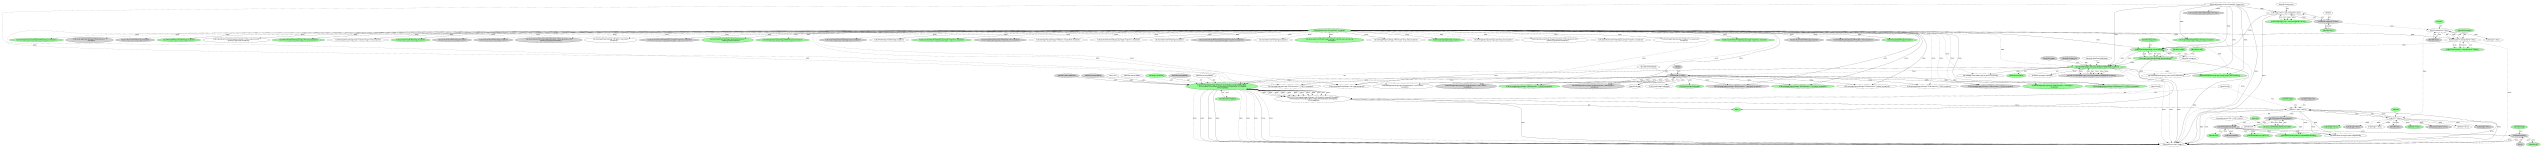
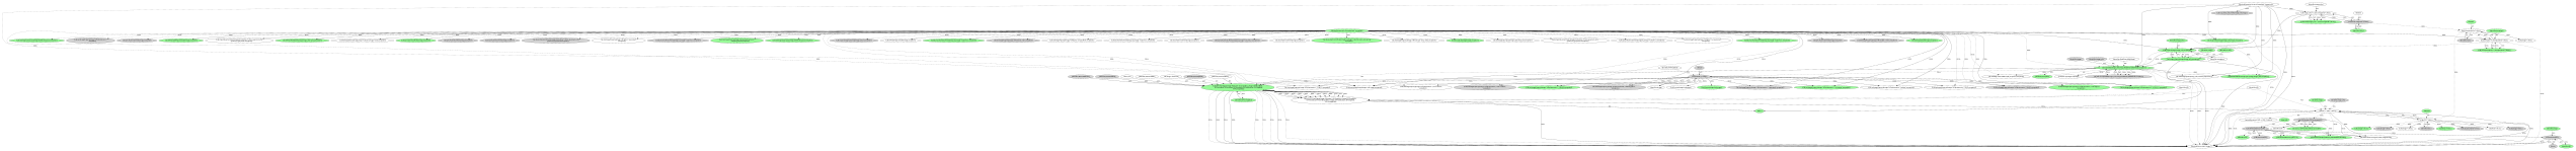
  digraph {
    fontname="Noto Sans"
    node [fillcolor=white fontname="Noto Sans" style=filled]
    edge [fontname="Noto Sans" style=solid]
    n1 [fillcolor=lightgrey label="(Call,TIFFClose(tiff))"]
    n2 [fillcolor=lightgrey label="(Block,)"]
    n3 [fillcolor=palegreen label="(Identifier,tiff)"]
    n4 [label="(MethodReturn,static Image *)"]
    n5 [fillcolor=lightgrey label="(Call,TIFFReadDirectory(tiff))"]
    n6 [fillcolor=palegreen label="(Call,TIFFGetField(tiff,TIFFTAG_IMAGEWIDTH,&width))"]
    n7 [fillcolor=lightgrey label="(Call,TIFFClose(tiff))"]
    n8 [fillcolor=palegreen label="(Call,TIFFReadDirectory(tiff) != 0)"]
    n9 [fillcolor=palegreen label="(Identifier,tiff)"]
    n10 [label="(Call,TIFFPrintDirectory(tiff,stdout,MagickFalse))"]
    n11 [fillcolor=lightgrey label="(Call,TIFFNumberOfDirectories(tiff))"]
    n12 [label="(Identifier,tiff)"]
    n13 [fillcolor=palegreen label="(Call,(size_t) TIFFNumberOfDirectories(tiff))"]
    n14 [label="(Call,tiff == (TIFF *) NULL)"]
    n15 [label="(Call,(TIFF *) NULL)"]
    n16 [label="(ControlStructure,if (tiff == (TIFF *) NULL))"]
    n17 [fillcolor=lightgrey label="(Call,(QuantumInfo *) NULL)"]
    n18 [label="(Call,(float *) NULL)"]
    n19 [fillcolor=lightgrey label="(Call,(Image *)NULL)"]
    n20 [fillcolor=palegreen label="(Call,(Image *) NULL)"]
    n21 [fillcolor=lightgrey label="(Call,(Image *) NULL)"]
    n22 [label="(Call,(Image *) NULL)"]
    n23 [fillcolor=lightgrey label="(Identifier,NULL)"]
    n24 [fillcolor=palegreen label="(Call,(float *) NULL)"]
    n25 [label="(Call,tiff=TIFFClientOpen(image->filename,\"rb\",(thandle_t) image,TIFFReadBlob,\n    TIFFWriteBlob,TIFFSeekBlob,TIFFCloseBlob,TIFFGetBlobSize,TIFFMapBlob,\n    TIFFUnmapBlob))"]
    n26 [fillcolor=palegreen label="(Call,TIFFClientOpen(image->filename,\"rb\",(thandle_t) image,TIFFReadBlob,\n    TIFFWriteBlob,TIFFSeekBlob,TIFFCloseBlob,TIFFGetBlobSize,TIFFMapBlob,\n    TIFFUnmapBlob))"]
    n27 [fillcolor=palegreen label="(Block,)"]
    n28 [fillcolor=palegreen label="(Identifier,TIFFUnmapBlob)"]
    n29 [fillcolor=lightgrey label="(Call,(thandle_t) image)"]
    n30 [fillcolor=lightgrey label="(Call,SetImageProperty(image,\"tiff:photometric\",\"separated\",exception))"]
    n31 [label="(Call,SetImageProperty(image,\"tiff:photometric\",\"palette\",exception))"]
    n32 [label="(Call,AcquireNextImage(image_info,image,exception))"]
    n33 [fillcolor=palegreen label="(Call,SetImageProperty(image,\"tiff:photometric\",\"unknown\",exception))"]
    n34 [fillcolor=palegreen label="(Call,SetImageProperty(image,\"tiff:photometric\",\"LOGLUV\",exception))"]
    n35 [label="(Call,SetImageProperty(image,\"tiff:photometric\",\"YCBCR\",exception))"]
    n36 [label="(Call,DestroyImageList(image))"]
    n37 [fillcolor=lightgrey label="(Call,SetImageProperty(image,\"tiff:photometric\",\"min-is-white\",\n          exception))"]
    n38 [fillcolor=lightgrey label="(Call,SetImageProperty(image,\"quantum:format\",\"floating-point\",\n        exception))"]
    n39 [fillcolor=lightgrey label="(Call,SetImageProperty(image,\"tiff:photometric\",\"MASK\",exception))"]
    n40 [label="(Identifier,image)"]
    n41 [label="(Call,SetImageProperty(image,\"tiff:photometric\",\"RGB\",exception))"]
    n42 [label="(Call,SetImageProperty(image,\"tiff:photometric\",\"min-is-black\",\n          exception))"]
    n43 [fillcolor=palegreen label="(Call,SetImageProperty(image,\"tiff:photometric\",\"CIE Log2(L)\",\n          exception))"]
    n44 [fillcolor=palegreen label="(Call,DestroyImageList(image))"]
    n45 [fillcolor=palegreen label="(Call,SetImageProperty(image,\"tiff:photometric\",\"CIELAB\",exception))"]
    n46 [fillcolor=palegreen label="(Call,OpenBlob(image_info,image,ReadBinaryBlobMode,exception))"]
    n47 [fillcolor=palegreen label="(Call,TIFFReadPhotoshopLayers(image,image_info,exception))"]
    n48 [label="(Call,SetMagickThreadValue(tiff_exception,exception))"]
    n49 [label="(Call,GetImageOption(image_info,\"tiff:exif-properties\"))"]
    n50 [fillcolor=lightgrey label="(Call,status=OpenBlob(image_info,image,ReadBinaryBlobMode,exception))"]
    n51 [label="(Call,DestroyImageList(image))"]
    n52 [fillcolor=palegreen label="(Identifier,exception)"]
    n53 [fillcolor=palegreen label="(Call,AcquireImage(image_info,exception))"]
    n54 [fillcolor=palegreen label="(Call,image=AcquireImage(image_info,exception))"]
    n55 [label="(Identifier,exception)"]
    n56 [label="(Call,image_info != (const ImageInfo *) NULL)"]
    n57 [fillcolor=lightgrey label="(Call,(const ImageInfo *) NULL)"]
    n58 [fillcolor=palegreen label="(Call,assert(image_info != (const ImageInfo *) NULL))"]
    n59 [label="(Call,(ExceptionInfo *) NULL)"]
    n60 [fillcolor=palegreen label="(Identifier,NULL)"]
    n61 [label="(MethodParameterIn,const ImageInfo *image_info)"]
    n62 [fillcolor=palegreen label="(Call,AcquireNextImage(image_info,image,exception))"]
    n63 [fillcolor=lightgrey label="(Call,AcquireQuantumInfo(image_info,image))"]
    n64 [label="(Call,exception != (ExceptionInfo *) NULL)"]
    n65 [fillcolor=lightgrey label="(Identifier,NULL)"]
    n66 [label="(Call,(Image *) NULL)"]
    n67 [fillcolor=palegreen label="(Call,assert(exception != (ExceptionInfo *) NULL))"]
    n68 [fillcolor=palegreen label="(MethodParameterIn,ExceptionInfo *exception)"]
    n69 [fillcolor=palegreen label="(Call,SetImageColorspace(image,CMYKColorspace,exception))"]
    n70 [fillcolor=lightgrey label="(Call,GetImageProperty(image,\"tiff:photometric\",\n          exception))"]
    n71 [fillcolor=lightgrey label="(Call,SyncAuthenticPixels(image,exception))"]
    n72 [fillcolor=palegreen label="(Call,TIFFGetEXIFProperties(tiff,image,exception))"]
    n73 [label="(Call,ImportQuantumPixels(image,(CacheView *) NULL,quantum_info,\n            quantum_type,pixels,exception))"]
    n74 [fillcolor=palegreen label="(Call,TIFFGetProfiles(tiff,image,image_info->ping,exception))"]
    n75 [label="(Call,SetImageExtent(image,image->columns,image->rows,exception))"]
    n76 [fillcolor=palegreen label="(Call,SyncAuthenticPixels(image,exception))"]
    n77 [fillcolor=lightgrey label="(Call,SyncAuthenticPixels(image,exception))"]
    n78 [fillcolor=lightgrey label="(Call,SyncAuthenticPixels(image,exception))"]
    n79 [fillcolor=lightgrey label="(Call,ImportQuantumPixels(image,(CacheView *) NULL,quantum_info,\n            quantum_type,pixels,exception))"]
    n80 [label="(Call,SetImageProperty(image,\"tiff:alpha\",\"associated\",\n                  exception))"]
    n81 [fillcolor=lightgrey label="(Call,QueueAuthenticPixels(image,0,y,image->columns,1,exception))"]
    n82 [fillcolor=palegreen label="(Call,SetImageProperty(image,\"jpeg:sampling-factor\",\n                 sampling_factor,exception))"]
    n83 [fillcolor=palegreen label="(Call,SetImageColorspace(image,GRAYColorspace,exception))"]
    n84 [fillcolor=lightgrey label="(Call,AcquireImageColormap(image,colors,exception))"]
    n85 [label="(Call,TIFFGetProperties(tiff,image,exception))"]
    n86 [fillcolor=palegreen label="(Call,QueueAuthenticPixels(image,0,y,image->columns,1,exception))"]
    n87 [fillcolor=lightgrey label="(Call,SetImageProperty(image,\"tiff:endian\",\"lsb\",exception))"]
    n88 [label="(Call,SetImageProperty(image,\"tiff:alpha\",\"unspecified\",exception))"]
    n89 [label="(Call,GetAuthenticPixels(image,0,y,image->columns,1,exception))"]
    n90 [label="(Call,SyncAuthenticPixels(image,exception))"]
    n91 [fillcolor=lightgrey label="(Call,QueueAuthenticPixels(image,0,y,image->columns,1,exception))"]
    n92 [label="(Call,SyncAuthenticPixels(image,exception))"]
    n93 [fillcolor=palegreen label="(Call,QueueAuthenticPixels(image,0,y,image->columns,rows_remaining,\n            exception))"]
    n94 [label="(Call,SetImageProperty(image,\"tiff:rows-per-strip\",value,exception))"]
    n95 [fillcolor=palegreen label="(Call,DecodeLabImage(image,exception))"]
    n96 [label="(Call,SetImageColorspace(image,LabColorspace,exception))"]
    n97 [label="(Call,ImportQuantumPixels(image,(CacheView *) NULL,quantum_info,\n              quantum_type,pixels,exception))"]
    n98 [label="(Call,QueueAuthenticPixels(image,0,y,image->columns,1,exception))"]
    n99 [label="(Call,SetImageProperty(image,\"tiff:alpha\",\"unassociated\",\n                  exception))"]
    n100 [fillcolor=palegreen label="(Call,QueueAuthenticPixels(image,0,y,image->columns,1,exception))"]
    n101 [fillcolor=lightgrey label="(Call,SyncAuthenticPixels(image,exception))"]
    n102 [fillcolor=lightgrey label="(Call,SetImageProperty(image,\"tiff:endian\",\"msb\",exception))"]
    n103 [fillcolor=palegreen label="(Call,GetImageDepth(image,exception))"]
    n104 [fillcolor=lightgrey label="(Identifier,image)"]
    n105 [label="(Identifier,tiff)"]
    n106 [fillcolor=lightgrey label="(Identifier,image_info)"]
    n107 [fillcolor=palegreen label="(Identifier,image)"]
    n108 [fillcolor=palegreen label="(Identifier,status)"]
    n109 [fillcolor=lightgrey label="(Identifier,image_info)"]
    n110 [fillcolor=palegreen label="(Identifier,exception)"]
    n111 [fillcolor=palegreen label="(Identifier,image_info)"]
    n112 [label="(Identifier,TIFFReadBlob)"]
-   n113 [fillcolor=palegreen label="(Call,image->filename)"]
+   n113 [label="(Call,image->filename)"]
    n114 [fillcolor=palegreen label="(Identifier,image)"]
    n115 [fillcolor=lightgrey label="(Identifier,TIFFMapBlob)"]
    n116 [label="(Identifier,tiff)"]
    n117 [label="(Identifier,image_info)"]
    n118 [fillcolor=palegreen label="(Identifier,image)"]
    n119 [label="(Identifier,TIFFCloseBlob)"]
    n120 [fillcolor=palegreen label="(Literal,0)"]
    n121 [fillcolor=lightgrey label="(Identifier,TIFFGetBlobSize)"]
    n122 [label="(Identifier,ReadBinaryBlobMode)"]
    n123 [fillcolor=lightgrey label="(Identifier,TIFFWriteBlob)"]
    n124 [label="(Literal,\"rb\")"]
    n125 [label="(Identifier,TIFFSeekBlob)"]
    1000233 [fillcolor=lightgrey]
    1000160
    1000187 [fillcolor=palegreen]
    1000246 [fillcolor=palegreen]
    n1 -> n2 [label="AST: " style=dashed]
    n1 -> n3 [label="CFG: "]
    n1 -> n4 [label="DDG: "]
    n1 -> n4 [label="DDG: "]
    n3 -> n1 [label="AST: " style=dashed]
    n5 -> n1 [label="DDG: "]
    n5 -> n6 [label="DDG: "]
    n5 -> n7 [label="DDG: "]
    n5 -> n8 [label="AST: " style=dashed]
    n5 -> n8 [label="DDG: "]
    n5 -> n9 [label="CFG: " style=dashed]
    n5 -> n10 [label="DDG: "]
    n9 -> n5 [label="AST: "]
    n11 -> n5 [label="DDG: " style=dashed]
    n11 -> n6 [label="DDG: " style=dashed]
    n11 -> n10 [label="DDG: "]
    n11 -> n12 [label="CFG: "]
    n11 -> n13 [label="AST: "]
    n11 -> n13 [label="DDG: " style=dashed]
    n12 -> n11 [label="AST: "]
    n13 -> n11 [label="CFG: "]
    n14 -> n4 [label="DDG: "]
    n14 -> n4 [label="DDG: "]
    n14 -> n4 [label="DDG: " style=dashed]
    n14 -> n6 [label="DDG: " style=dashed]
    n14 -> n10 [label="DDG: "]
    n14 -> n11 [label="DDG: " style=dashed]
    n14 -> n15 [label="CFG: "]
    n14 -> n16 [label="AST: " style=dashed]
    n15 -> n4 [label="DDG: "]
    n15 -> n14 [label="AST: "]
    n15 -> n14 [label="DDG: "]
    n15 -> n17 [label="DDG: "]
    n15 -> n18 [label="DDG: "]
    n15 -> n19 [label="DDG: " style=dashed]
    n15 -> n20 [label="DDG: " style=dashed]
    n15 -> n21 [label="DDG: " style=dashed]
    n15 -> n22 [label="DDG: "]
    n15 -> n23 [label="CFG: " style=dashed]
    n15 -> n24 [label="DDG: " style=dashed]
    n23 -> n15 [label="AST: "]
    n25 -> n4 [label="DDG: "]
    n25 -> n14 [label="DDG: "]
    n25 -> n26 [label="CFG: "]
    n25 -> n27 [label="AST: "]
    n26 -> n4 [label="DDG: "]
    n26 -> n4 [label="DDG: " style=dashed]
    n26 -> n4 [label="DDG: "]
    n26 -> n4 [label="DDG: " style=dashed]
    n26 -> n4 [label="DDG: " style=dashed]
    n26 -> n4 [label="DDG: " style=dashed]
    n26 -> n4 [label="DDG: "]
    n26 -> n4 [label="DDG: " style=dashed]
    n26 -> n4 [label="DDG: "]
    n26 -> n25 [label="AST: "]
    n26 -> n25 [label="DDG: "]
    n26 -> n25 [label="DDG: "]
    n26 -> n25 [label="DDG: "]
    n26 -> n25 [label="DDG: "]
    n26 -> n25 [label="DDG: "]
    n26 -> n25 [label="DDG: "]
    n26 -> n25 [label="DDG: " style=dashed]
    n26 -> n25 [label="DDG: "]
    n26 -> n25 [label="DDG: " style=dashed]
    n26 -> n25 [label="DDG: "]
    n26 -> n28 [label="CFG: " style=dashed]
    n28 -> n26 [label="AST: "]
    n29 -> n26 [label="AST: " style=dashed]
    n29 -> n26 [label="DDG: "]
    n29 -> n30 [label="DDG: "]
    n29 -> n31 [label="DDG: "]
    n29 -> n32 [label="DDG: " style=dashed]
    n29 -> n33 [label="DDG: "]
    n29 -> n34 [label="DDG: "]
    n29 -> n35 [label="DDG: "]
    n29 -> n36 [label="DDG: "]
    n29 -> n37 [label="DDG: " style=dashed]
    n29 -> n38 [label="DDG: "]
    n29 -> n39 [label="DDG: "]
    n29 -> n40 [label="CFG: "]
    n29 -> n41 [label="DDG: "]
    n29 -> n42 [label="DDG: "]
    n29 -> n43 [label="DDG: " style=dashed]
    n29 -> n44 [label="DDG: "]
    n29 -> n45 [label="DDG: "]
    n40 -> n29 [label="AST: "]
    n46 -> n4 [label="DDG: "]
    n46 -> n4 [label="DDG: " style=dashed]
    n46 -> n4 [label="DDG: " style=dashed]
    n46 -> n29 [label="DDG: " style=dashed]
    n46 -> n32 [label="DDG: "]
    n46 -> n47 [label="DDG: " style=dashed]
    n46 -> n48 [label="DDG: "]
    n46 -> n49 [label="DDG: " style=dashed]
    n46 -> n50 [label="AST: "]
    n46 -> n50 [label="DDG: " style=dashed]
    n46 -> n50 [label="DDG: " style=dashed]
    n46 -> n50 [label="DDG: "]
    n46 -> n50 [label="DDG: "]
    n46 -> n51 [label="DDG: "]
    n46 -> n52 [label="CFG: "]
    n50 -> n46 [label="CFG: "]
    n52 -> n46 [label="AST: " style=dashed]
    n53 -> n46 [label="DDG: " style=dashed]
    n53 -> n46 [label="DDG: "]
    n53 -> n54 [label="AST: " style=dashed]
    n53 -> n54 [label="DDG: " style=dashed]
    n53 -> n54 [label="DDG: "]
    n53 -> n55 [label="CFG: "]
    n54 -> n4 [label="DDG: "]
    n54 -> n27 [label="AST: "]
    n54 -> n46 [label="DDG: "]
    n54 -> n53 [label="CFG: " style=dashed]
    n55 -> n53 [label="AST: " style=dashed]
    n56 -> n4 [label="DDG: "]
    n56 -> n53 [label="DDG: "]
    n56 -> n57 [label="CFG: " style=dashed]
    n56 -> n58 [label="AST: "]
    n56 -> n58 [label="DDG: " style=dashed]
    n56 -> n58 [label="DDG: "]
    n57 -> n56 [label="AST: "]
    n57 -> n56 [label="DDG: "]
    n57 -> n59 [label="DDG: " style=dashed]
    n57 -> n60 [label="CFG: "]
    n58 -> n56 [label="CFG: "]
    n59 -> n15 [label="DDG: " style=dashed]
    n59 -> n64 [label="AST: " style=dashed]
    n59 -> n64 [label="DDG: "]
    n59 -> n65 [label="CFG: "]
    n59 -> n66 [label="DDG: "]
    n60 -> n57 [label="AST: "]
    n61 -> n4 [label="DDG: "]
    n61 -> n32 [label="DDG: " style=dashed]
    n61 -> n46 [label="DDG: "]
    n61 -> n47 [label="DDG: "]
    n61 -> n49 [label="DDG: "]
    n61 -> n53 [label="DDG: "]
    n61 -> n56 [label="DDG: "]
    n61 -> n62 [label="DDG: "]
    n61 -> n63 [label="DDG: "]
    n64 -> n4 [label="DDG: " style=dashed]
    n64 -> n53 [label="DDG: " style=dashed]
    n64 -> n59 [label="CFG: "]
    n64 -> n67 [label="AST: "]
    n64 -> n67 [label="DDG: " style=dashed]
    n64 -> n67 [label="DDG: "]
    n65 -> n59 [label="AST: "]
    n67 -> n64 [label="CFG: "]
    n68 -> n4 [label="DDG: " style=dashed]
    n68 -> n30 [label="DDG: "]
    n68 -> n31 [label="DDG: "]
    n68 -> n32 [label="DDG: " style=dashed]
    n68 -> n33 [label="DDG: "]
    n68 -> n34 [label="DDG: "]
    n68 -> n35 [label="DDG: " style=dashed]
    n68 -> n37 [label="DDG: " style=dashed]
    n68 -> n38 [label="DDG: "]
    n68 -> n39 [label="DDG: " style=dashed]
    n68 -> n41 [label="DDG: " style=dashed]
    n68 -> n42 [label="DDG: " style=dashed]
    n68 -> n43 [label="DDG: " style=dashed]
    n68 -> n45 [label="DDG: " style=dashed]
    n68 -> n46 [label="DDG: " style=dashed]
    n68 -> n47 [label="DDG: " style=dashed]
    n68 -> n48 [label="DDG: " style=dashed]
    n68 -> n53 [label="DDG: "]
    n68 -> n62 [label="DDG: " style=dashed]
    n68 -> n64 [label="DDG: "]
    n68 -> n69 [label="DDG: " style=dashed]
    n68 -> n70 [label="DDG: " style=dashed]
    n68 -> n71 [label="DDG: " style=dashed]
    n68 -> n72 [label="DDG: "]
    n68 -> n73 [label="DDG: "]
    n68 -> n74 [label="DDG: "]
    n68 -> n75 [label="DDG: "]
    n68 -> n76 [label="DDG: "]
    n68 -> n77 [label="DDG: " style=dashed]
    n68 -> n78 [label="DDG: " style=dashed]
    n68 -> n79 [label="DDG: " style=dashed]
    n68 -> n80 [label="DDG: " style=dashed]
    n68 -> n81 [label="DDG: "]
    n68 -> n82 [label="DDG: "]
    n68 -> n83 [label="DDG: " style=dashed]
    n68 -> n84 [label="DDG: " style=dashed]
    n68 -> n85 [label="DDG: "]
    n68 -> n86 [label="DDG: "]
    n68 -> n87 [label="DDG: " style=dashed]
    n68 -> n88 [label="DDG: " style=dashed]
    n68 -> n89 [label="DDG: "]
    n68 -> n90 [label="DDG: "]
    n68 -> n91 [label="DDG: " style=dashed]
    n68 -> n92 [label="DDG: " style=dashed]
    n68 -> n93 [label="DDG: "]
    n68 -> n94 [label="DDG: "]
    n68 -> n95 [label="DDG: "]
    n68 -> n96 [label="DDG: " style=dashed]
    n68 -> n97 [label="DDG: " style=dashed]
    n68 -> n98 [label="DDG: " style=dashed]
    n68 -> n99 [label="DDG: "]
    n68 -> n100 [label="DDG: "]
    n68 -> n101 [label="DDG: "]
    n68 -> n102 [label="DDG: " style=dashed]
    n68 -> n103 [label="DDG: "]
    n104 -> n46 [label="AST: "]
    n105 -> n25 [label="AST: " style=dashed]
    n106 -> n46 [label="AST: " style=dashed]
    n107 -> n14 [label="CFG: " style=dashed]
    n108 -> n54 [label="CFG: "]
    n109 -> n14 [label="CFG: " style=dashed]
    n110 -> n64 [label="AST: "]
    n111 -> n53 [label="AST: "]
    n112 -> n26 [label="AST: " style=dashed]
    n112 -> n29 [label="CFG: " style=dashed]
    n113 -> n26 [label="AST: "]
    n114 -> n1 [label="CFG: " style=dashed]
    n115 -> n26 [label="AST: " style=dashed]
    n116 -> n14 [label="AST: " style=dashed]
    n116 -> n25 [label="CFG: " style=dashed]
    n117 -> n56 [label="AST: "]
    n118 -> n54 [label="AST: "]
    n119 -> n26 [label="AST: "]
    n120 -> n5 [label="CFG: "]
    n121 -> n26 [label="AST: "]
    n122 -> n46 [label="AST: " style=dashed]
    n123 -> n26 [label="AST: "]
    n124 -> n26 [label="AST: "]
    n125 -> n26 [label="AST: " style=dashed]
    1000233 -> n29 [label="AST: " style=dashed]
    1000160 -> n57 [label="AST: " style=dashed]
    1000187 -> n59 [label="AST: " style=dashed]
    1000246 -> n15 [label="AST: " style=dashed]
  }
